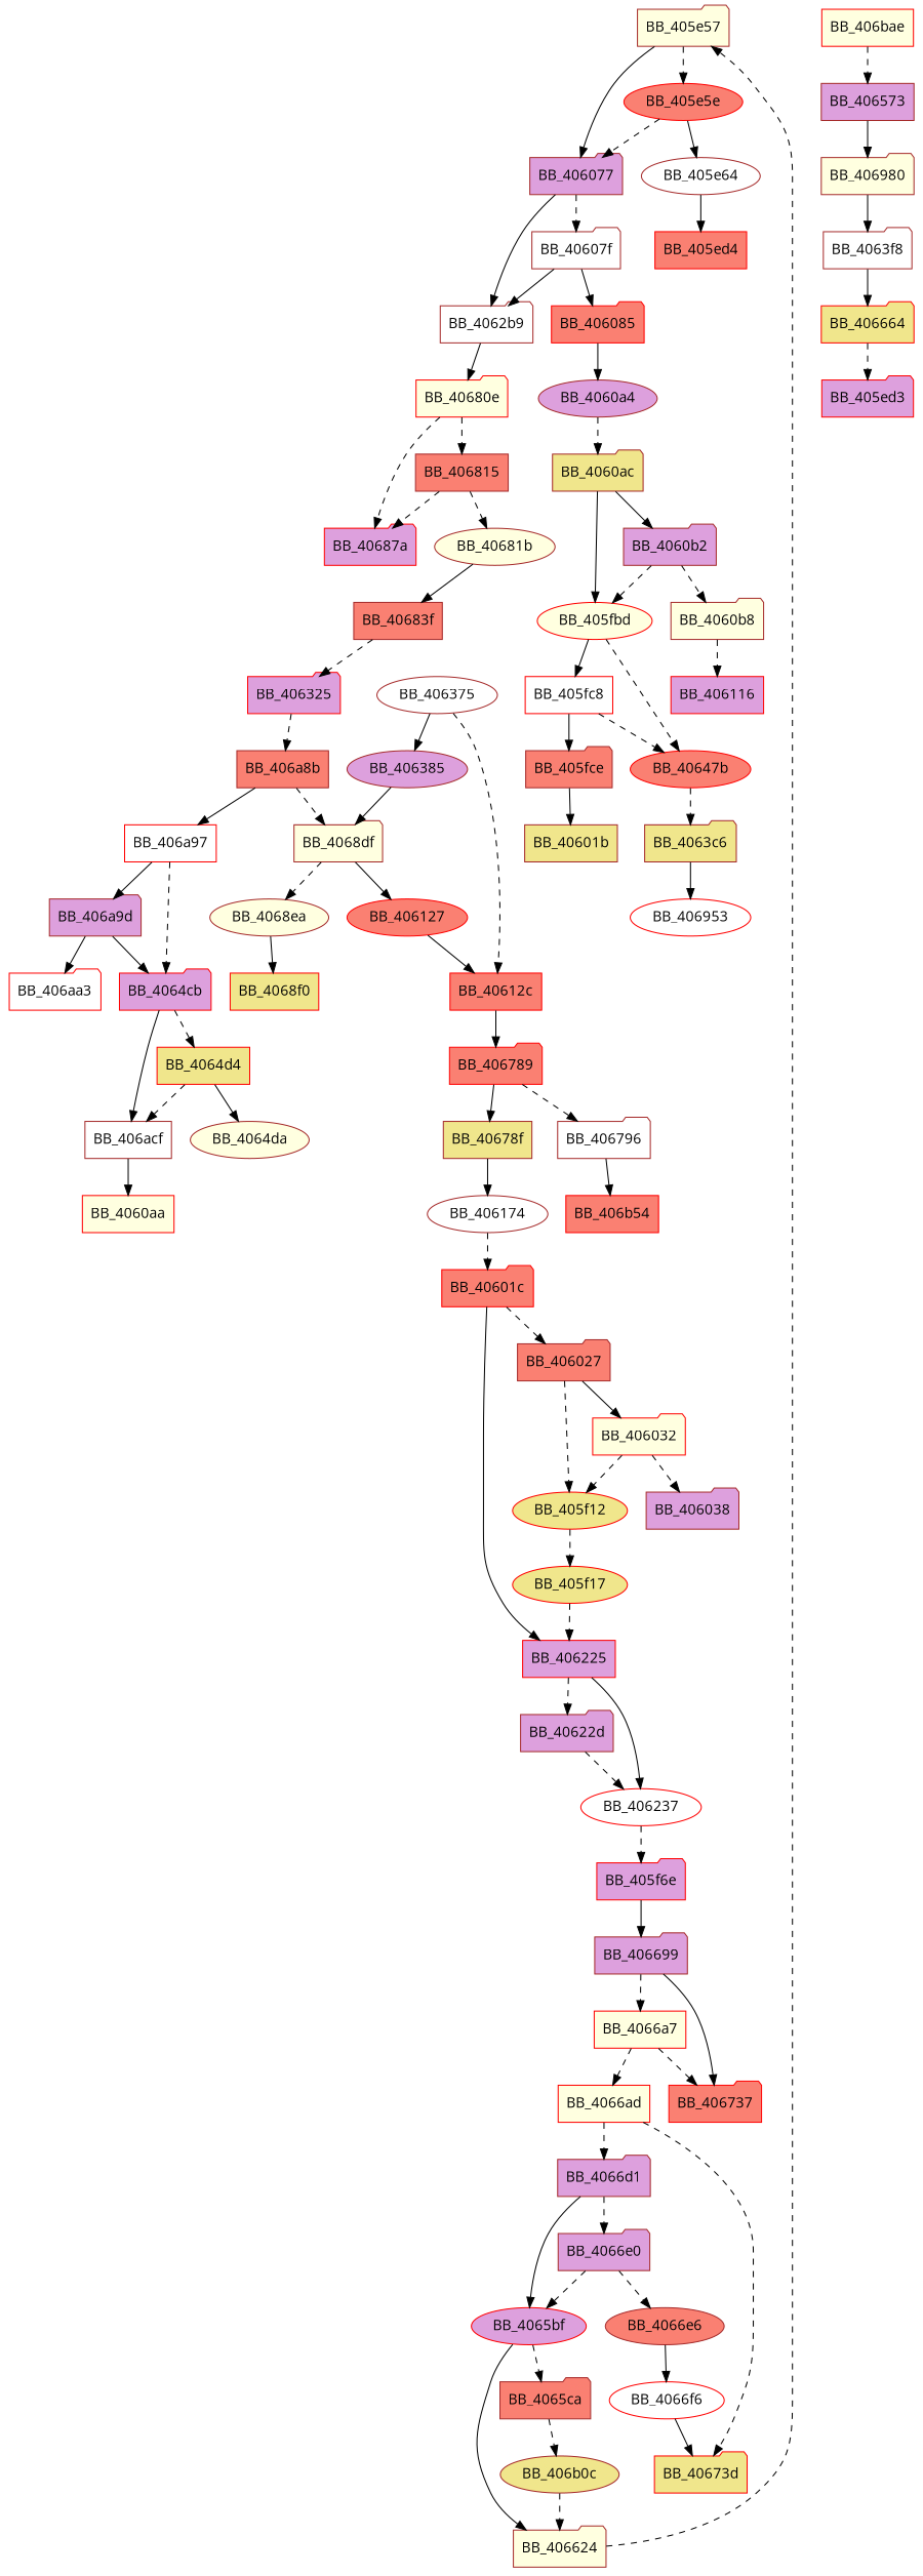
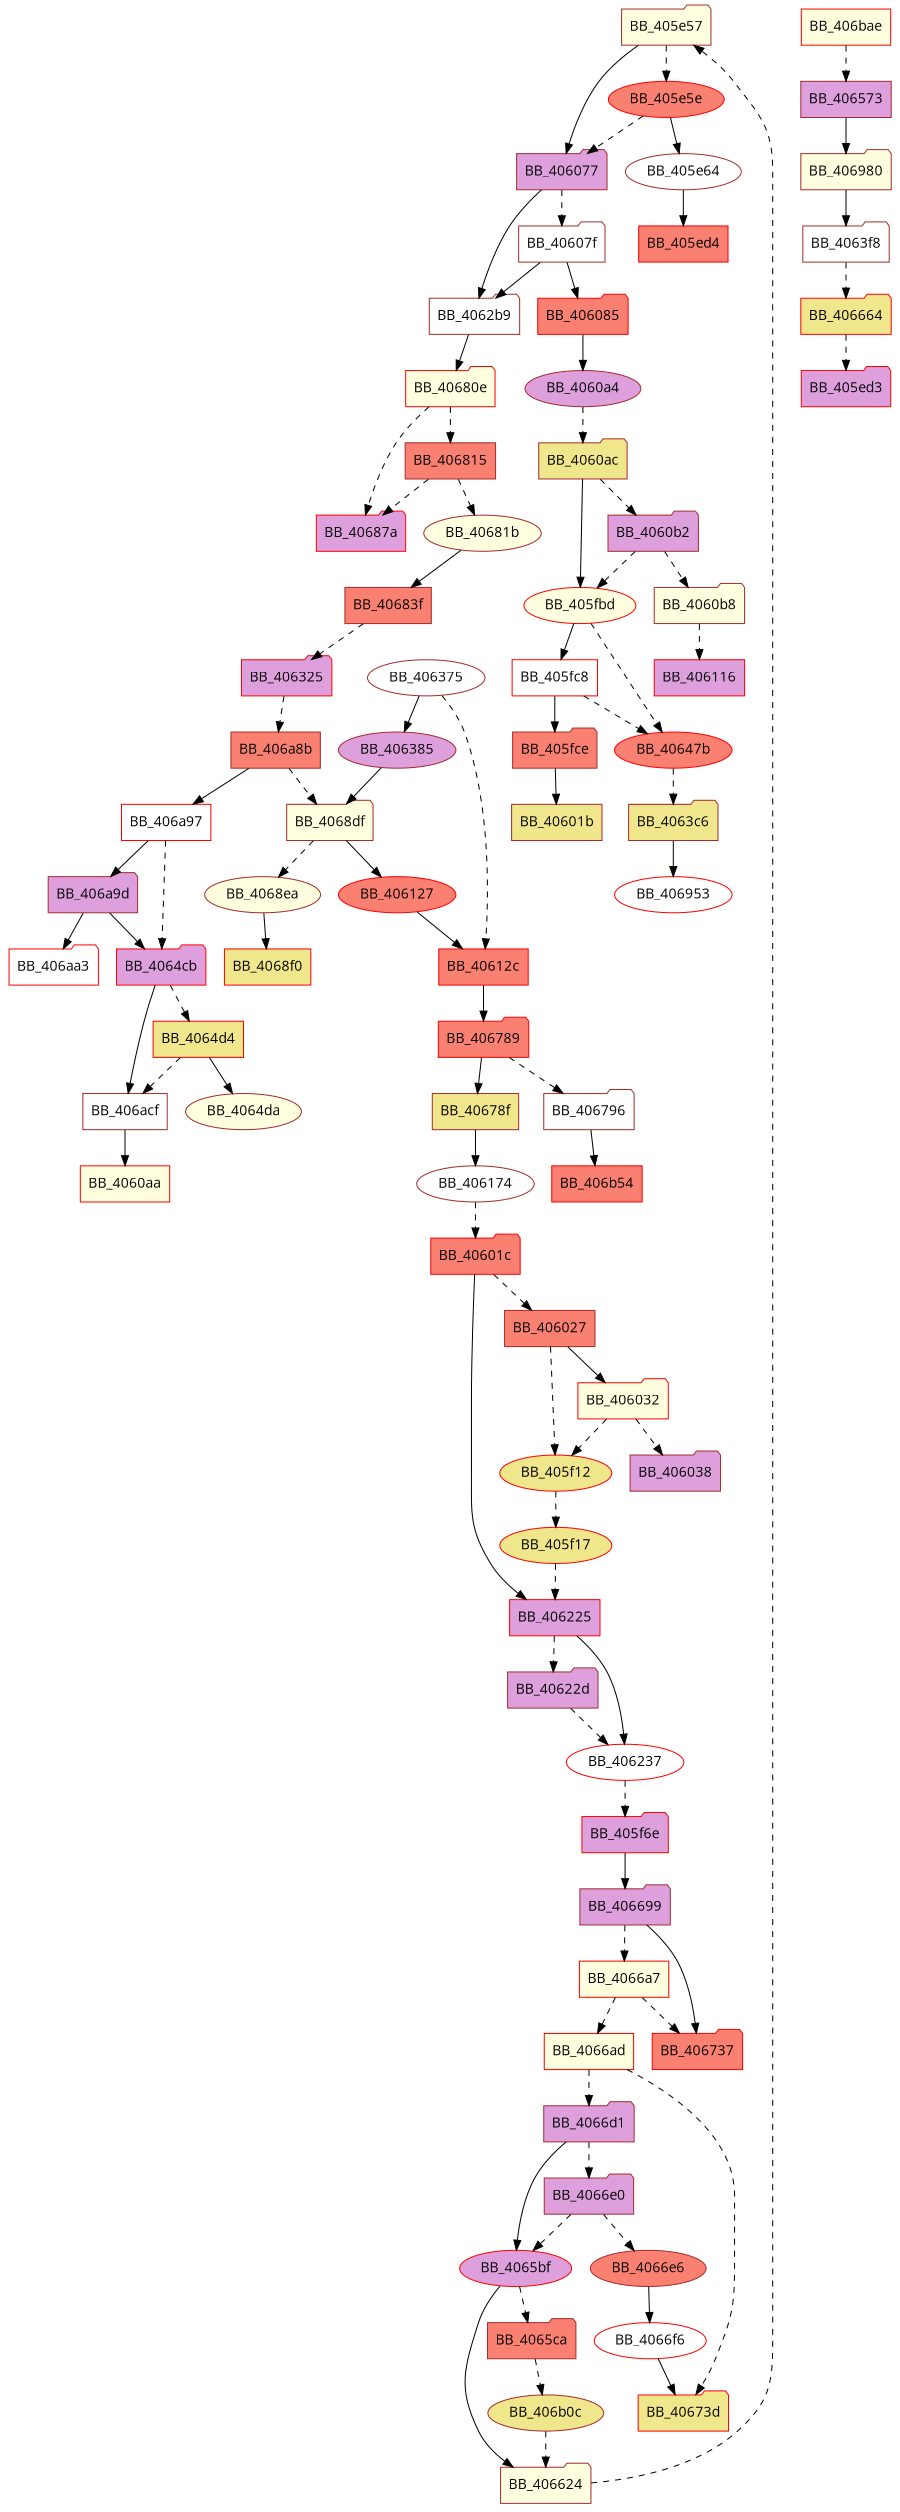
  digraph {
    fontname="Open Sans"
    node [color=brown fillcolor=plum fontname="Open Sans" shape=folder style=filled]
    edge [fontname="Open Sans" style=dashed]
    BB_405e57 [fillcolor=lightyellow]
    BB_405e5e [color=red fillcolor=salmon shape=ellipse]
    BB_406077
    BB_405e64 [fillcolor=white shape=ellipse]
    BB_40607f [fillcolor=white]
    BB_4062b9 [fillcolor=white]
    BB_405ed4 [color=red fillcolor=salmon shape=box]
    BB_406085 [color=red fillcolor=salmon]
    BB_40680e [color=red fillcolor=lightyellow]
    BB_405f12 [color=red fillcolor=khaki shape=ellipse]
    BB_405f17 [color=red fillcolor=khaki shape=ellipse]
    BB_406225 [color=red shape=box]
    BB_40622d
    BB_406237 [color=red fillcolor=white shape=ellipse]
    BB_405f6e [color=red]
    BB_406699
    BB_4066a7 [color=red fillcolor=lightyellow shape=box]
    BB_406737 [color=red fillcolor=salmon]
    BB_4066ad [color=red fillcolor=lightyellow shape=box]
    BB_405fbd [color=red fillcolor=lightyellow shape=ellipse]
    BB_405fc8 [color=red fillcolor=white shape=box]
    BB_40647b [color=red fillcolor=salmon shape=ellipse]
    BB_405fce [fillcolor=salmon]
    BB_4063c6 [fillcolor=khaki]
    BB_40601b [fillcolor=khaki shape=box]
    BB_406953 [color=red fillcolor=white shape=ellipse]
    BB_40601c [color=red fillcolor=salmon]
-   BB_406027 [fillcolor=salmon]
+   BB_406027 [fillcolor=salmon shape=box]
    BB_406032 [color=red fillcolor=lightyellow]
    BB_406038
    BB_4060a4 [shape=ellipse]
    BB_406815 [fillcolor=salmon shape=box]
    BB_40687a [color=red]
    BB_4060ac [fillcolor=khaki]
    BB_4060b2
    BB_4060b8 [fillcolor=lightyellow]
    BB_406116 [color=red shape=box]
    BB_406127 [color=red fillcolor=salmon shape=ellipse]
    BB_40612c [color=red fillcolor=salmon shape=box]
    BB_406789 [color=red fillcolor=salmon]
    BB_40678f [fillcolor=khaki shape=box]
    BB_406796 [fillcolor=white]
    BB_406174 [fillcolor=white shape=ellipse]
    BB_406b54 [color=red fillcolor=salmon shape=box]
    BB_40681b [fillcolor=lightyellow shape=ellipse]
    BB_406325 [color=red]
    BB_406a8b [fillcolor=salmon shape=box]
    BB_4068df [fillcolor=lightyellow]
    BB_406a97 [color=red fillcolor=white shape=box]
    BB_4068ea [fillcolor=lightyellow shape=ellipse]
    BB_4064cb [color=red]
    BB_406a9d
    BB_406375 [fillcolor=white shape=ellipse]
    BB_406385 [shape=ellipse]
    BB_4068f0 [color=red fillcolor=khaki shape=box]
    BB_4063f8 [fillcolor=white]
    BB_406664 [color=red fillcolor=khaki]
    BB_405ed3 [color=red]
    BB_4064d4 [color=red fillcolor=khaki shape=box]
    BB_406acf [fillcolor=white shape=box]
    BB_4064da [fillcolor=lightyellow shape=ellipse]
    BB_4060aa [color=red fillcolor=lightyellow shape=box]
    BB_406573 [shape=box]
    BB_406980 [fillcolor=lightyellow]
    BB_4065bf [color=red shape=ellipse]
    BB_4065ca [fillcolor=salmon]
    BB_406624 [fillcolor=lightyellow]
    BB_406b0c [fillcolor=khaki shape=ellipse]
    BB_4066d1
    BB_40673d [color=red fillcolor=khaki]
    BB_4066e0
    BB_4066e6 [fillcolor=salmon shape=ellipse]
    BB_4066f6 [color=red fillcolor=white shape=ellipse]
    BB_40683f [fillcolor=salmon shape=box]
    BB_406aa3 [color=red fillcolor=white]
    BB_406bae [color=red fillcolor=lightyellow shape=box]
    BB_405e57 -> BB_405e5e
    BB_405e57 -> BB_406077 [style=solid]
    BB_405e5e -> BB_406077
    BB_405e5e -> BB_405e64 [style=solid]
    BB_406077 -> BB_40607f
    BB_406077 -> BB_4062b9 [style=solid]
    BB_405e64 -> BB_405ed4 [style=solid]
    BB_40607f -> BB_4062b9 [style=solid]
    BB_40607f -> BB_406085 [style=solid]
    BB_4062b9 -> BB_40680e [style=solid]
    BB_406085 -> BB_4060a4 [style=solid]
    BB_40680e -> BB_406815
    BB_40680e -> BB_40687a
    BB_405f12 -> BB_405f17
    BB_405f17 -> BB_406225
    BB_406225 -> BB_40622d
    BB_406225 -> BB_406237 [style=solid]
    BB_40622d -> BB_406237
    BB_406237 -> BB_405f6e
    BB_405f6e -> BB_406699 [style=solid]
    BB_406699 -> BB_4066a7
    BB_406699 -> BB_406737 [style=solid]
    BB_4066a7 -> BB_406737
    BB_4066a7 -> BB_4066ad
    BB_4066ad -> BB_4066d1
    BB_4066ad -> BB_40673d
    BB_405fbd -> BB_405fc8 [style=solid]
    BB_405fbd -> BB_40647b
    BB_405fc8 -> BB_40647b
    BB_405fc8 -> BB_405fce [style=solid]
    BB_40647b -> BB_4063c6
    BB_405fce -> BB_40601b [style=solid]
    BB_4063c6 -> BB_406953 [style=solid]
    BB_40601c -> BB_406225 [style=solid]
    BB_40601c -> BB_406027
    BB_406027 -> BB_405f12
    BB_406027 -> BB_406032 [style=solid]
    BB_406032 -> BB_405f12
    BB_406032 -> BB_406038
    BB_4060a4 -> BB_4060ac
    BB_406815 -> BB_40687a
    BB_406815 -> BB_40681b
    BB_4060ac -> BB_405fbd [style=solid]
-   BB_4060ac -> BB_4060b2 [style=solid]
+   BB_4060ac -> BB_4060b2
    BB_4060b2 -> BB_405fbd
    BB_4060b2 -> BB_4060b8
    BB_4060b8 -> BB_406116
    BB_406127 -> BB_40612c [style=solid]
    BB_40612c -> BB_406789 [style=solid]
    BB_406789 -> BB_40678f [style=solid]
    BB_406789 -> BB_406796
    BB_40678f -> BB_406174 [style=solid]
    BB_406796 -> BB_406b54 [style=solid]
    BB_406174 -> BB_40601c
    BB_40681b -> BB_40683f [style=solid]
    BB_406325 -> BB_406a8b
    BB_406a8b -> BB_4068df
    BB_406a8b -> BB_406a97 [style=solid]
    BB_4068df -> BB_406127 [style=solid]
    BB_4068df -> BB_4068ea
    BB_406a97 -> BB_4064cb
    BB_406a97 -> BB_406a9d [style=solid]
    BB_4068ea -> BB_4068f0 [style=solid]
    BB_4064cb -> BB_4064d4
    BB_4064cb -> BB_406acf [style=solid]
    BB_406a9d -> BB_4064cb [style=solid]
    BB_406a9d -> BB_406aa3 [style=solid]
    BB_406375 -> BB_40612c
    BB_406375 -> BB_406385 [style=solid]
    BB_406385 -> BB_4068df [style=solid]
-   BB_4063f8 -> BB_406664 [style=solid]
+   BB_4063f8 -> BB_406664
    BB_406664 -> BB_405ed3
    BB_4064d4 -> BB_406acf
    BB_4064d4 -> BB_4064da [style=solid]
    BB_406acf -> BB_4060aa [style=solid]
    BB_406573 -> BB_406980 [style=solid]
    BB_406980 -> BB_4063f8 [style=solid]
    BB_4065bf -> BB_4065ca
    BB_4065bf -> BB_406624 [style=solid]
    BB_4065ca -> BB_406b0c
    BB_406624 -> BB_405e57
    BB_406b0c -> BB_406624
    BB_4066d1 -> BB_4065bf [style=solid]
    BB_4066d1 -> BB_4066e0
    BB_4066e0 -> BB_4065bf
    BB_4066e0 -> BB_4066e6
    BB_4066e6 -> BB_4066f6 [style=solid]
    BB_4066f6 -> BB_40673d [style=solid]
    BB_40683f -> BB_406325
    BB_406bae -> BB_406573
  }
